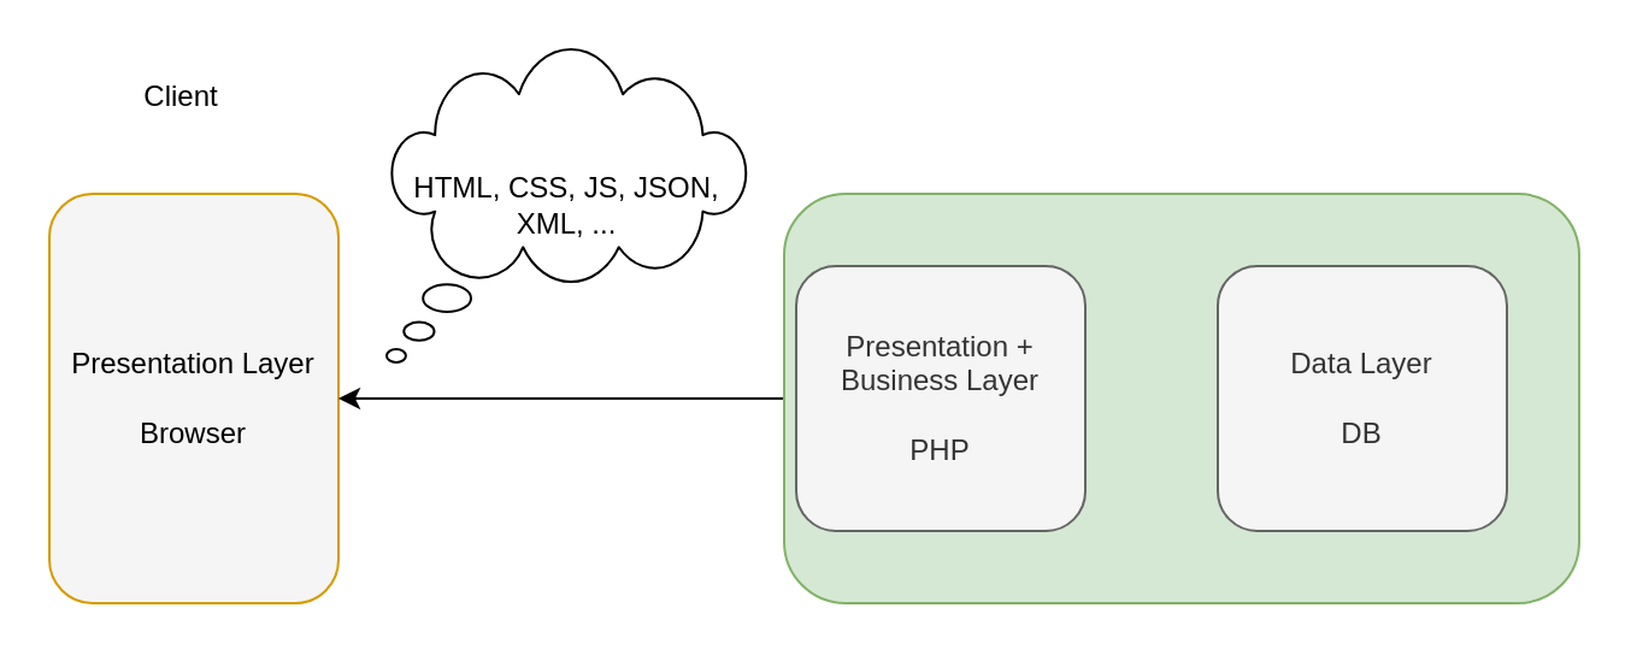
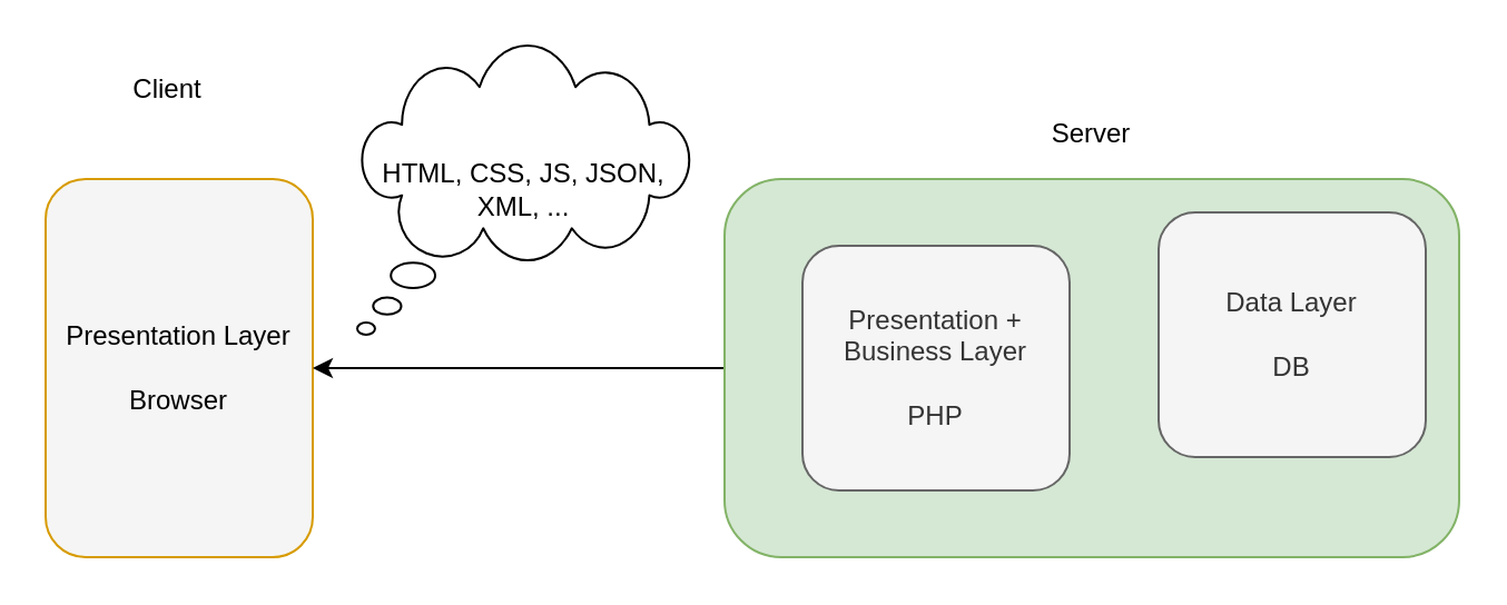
  <mxCell id="0" />
  <mxCell id="1" parent="0" />
  <mxCell id="2" value="Presentation Layer&lt;br&gt;&lt;br&gt;Browser" style="rounded=1;whiteSpace=wrap;html=1;fillColor=#f5f5f5;strokeColor=#d79b00;" vertex="1" parent="1"><mxGeometry x="20" y="80" width="120" height="170" as="geometry" /></mxCell>
  <mxCell id="3" style="edgeStyle=orthogonalEdgeStyle;rounded=0;orthogonalLoop=1;jettySize=auto;html=1;exitX=0;exitY=0.5;exitDx=0;exitDy=0;entryX=1;entryY=0.5;entryDx=0;entryDy=0;" edge="1" parent="1" source="4" target="2"><mxGeometry relative="1" as="geometry" /></mxCell>
  <mxCell id="4" value="" style="rounded=1;whiteSpace=wrap;html=1;fillColor=#d5e8d4;strokeColor=#82b366;" vertex="1" parent="1"><mxGeometry x="325" y="80" width="330" height="170" as="geometry" /></mxCell>
- <mxCell id="5" value="Data Layer&lt;br&gt;&lt;br&gt;DB" style="rounded=1;whiteSpace=wrap;html=1;fillColor=#f5f5f5;strokeColor=#666666;fontColor=#333333;" vertex="1" parent="1"><mxGeometry x="505" y="110" width="120" height="110" as="geometry" /></mxCell>
- <mxCell id="6" value="Presentation + Business Layer&lt;br&gt;&lt;br&gt;PHP" style="rounded=1;whiteSpace=wrap;html=1;fillColor=#f5f5f5;strokeColor=#666666;fontColor=#333333;" vertex="1" parent="1"><mxGeometry x="330" y="110" width="120" height="110" as="geometry" /></mxCell>
+ <mxCell id="5" value="Data Layer&lt;br&gt;&lt;br&gt;DB" style="rounded=1;whiteSpace=wrap;html=1;fillColor=#f5f5f5;strokeColor=#666666;fontColor=#333333;" vertex="1" parent="1"><mxGeometry x="520" y="95" width="120" height="110" as="geometry" /></mxCell>
+ <mxCell id="6" value="Presentation + Business Layer&lt;br&gt;&lt;br&gt;PHP" style="rounded=1;whiteSpace=wrap;html=1;fillColor=#f5f5f5;strokeColor=#666666;fontColor=#333333;" vertex="1" parent="1"><mxGeometry x="360" y="110" width="120" height="110" as="geometry" /></mxCell>
  <mxCell id="7" value="Client" style="text;html=1;strokeColor=none;fillColor=none;align=center;verticalAlign=middle;whiteSpace=wrap;rounded=0;" vertex="1" parent="1"><mxGeometry x="55" y="30" width="40" height="20" as="geometry" /></mxCell>
+ <mxCell id="8" value="Server" style="text;html=1;strokeColor=none;fillColor=none;align=center;verticalAlign=middle;whiteSpace=wrap;rounded=0;" vertex="1" parent="1"><mxGeometry x="470" y="50" width="40" height="20" as="geometry" /></mxCell>
  <mxCell id="9" value="HTML, CSS, JS, JSON, XML, ..." style="whiteSpace=wrap;html=1;shape=mxgraph.basic.cloud_callout" vertex="1" parent="1"><mxGeometry x="160" y="20" width="150" height="130" as="geometry" /></mxCell>
